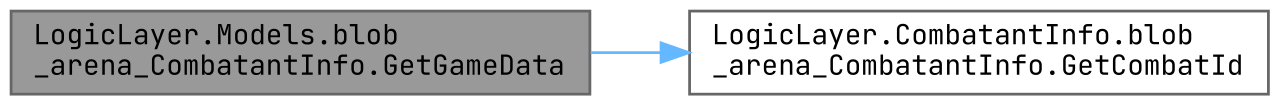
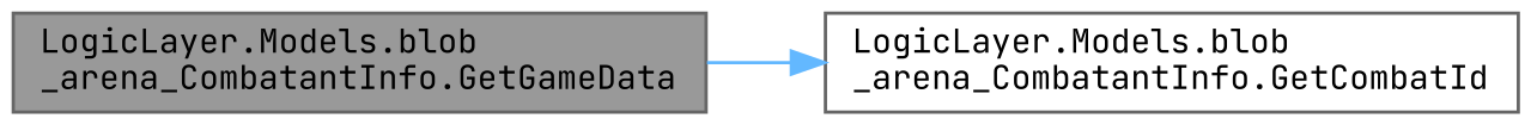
  digraph {
    rankdir=LR
    fontname="JetBrains Mono"
    node [fontname="JetBrains Mono" fontsize=10 shape=box style=filled]
    n1 [color=gray40 fillcolor=grey60 fontcolor=black height=0.2 label="LogicLayer.Models.blob\l_arena_CombatantInfo.GetGameData" width=0.4]
-   n2 [color=grey40 fillcolor=white height=0.2 label="LogicLayer.CombatantInfo.blob\l_arena_CombatantInfo.GetCombatId" width=0.4]
+   n2 [color=grey40 fillcolor=white height=0.2 label="LogicLayer.Models.blob\l_arena_CombatantInfo.GetCombatId" width=0.4]
    n1 -> n2 [color=steelblue1 fontname="JetBrains Mono" fontsize=10 labelfontname=Helvetica labelfontsize=10 style=solid]
  }
